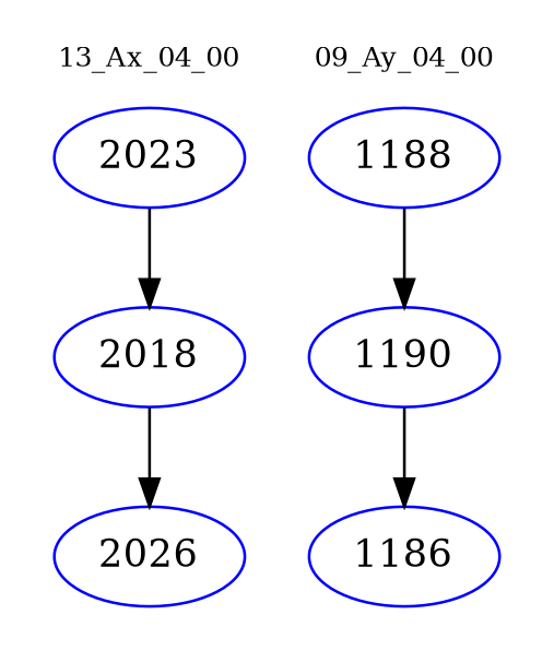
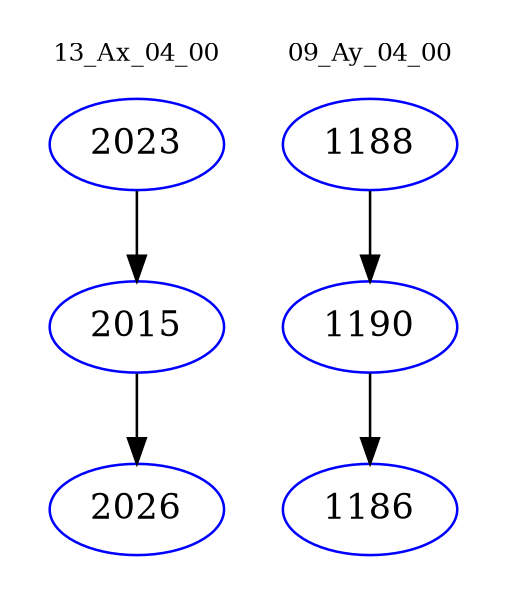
  digraph {
    node [color=blue]
    edge [color=black]
    n1 [label=2023]
-   n2 [label=2018]
+   n2 [label=2015]
    n3 [label=2026]
    n4 [label=1188]
    n5 [label=1190]
    n6 [label=1186]
    subgraph cluster_1 {
      color=white
      fontsize=10
      label="13_Ax_04_00"
      n1
      n2
      n3
    }
    subgraph cluster_2 {
      color=white
      fontsize=10
      label="09_Ay_04_00"
      n4
      n5
      n6
    }
    n1 -> n2
    n2 -> n3
    n4 -> n5
    n5 -> n6
  }
